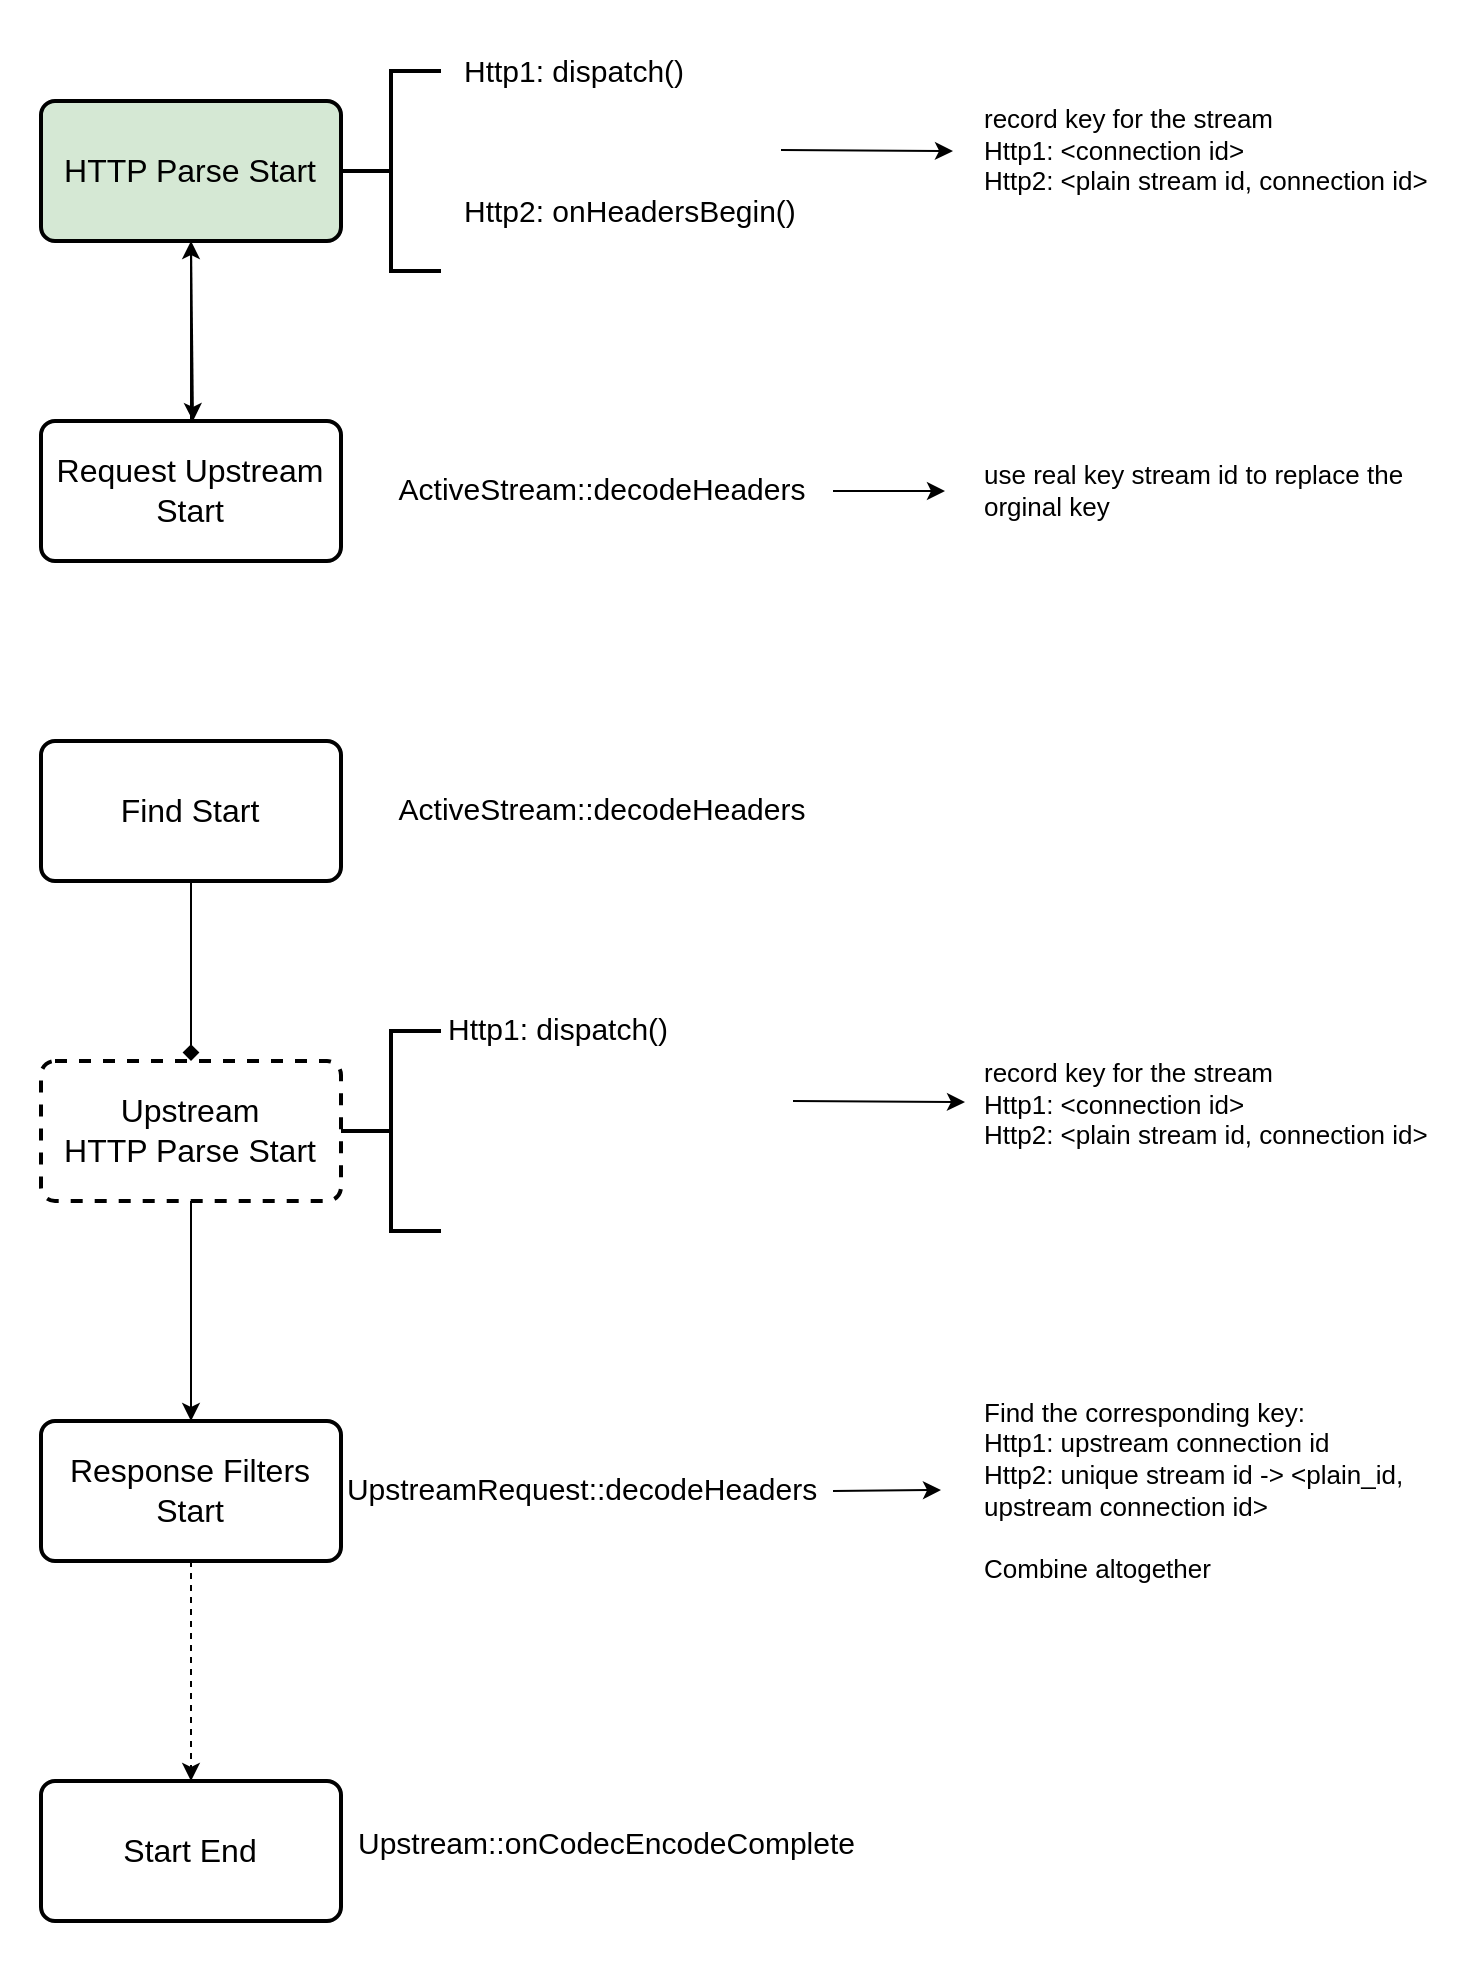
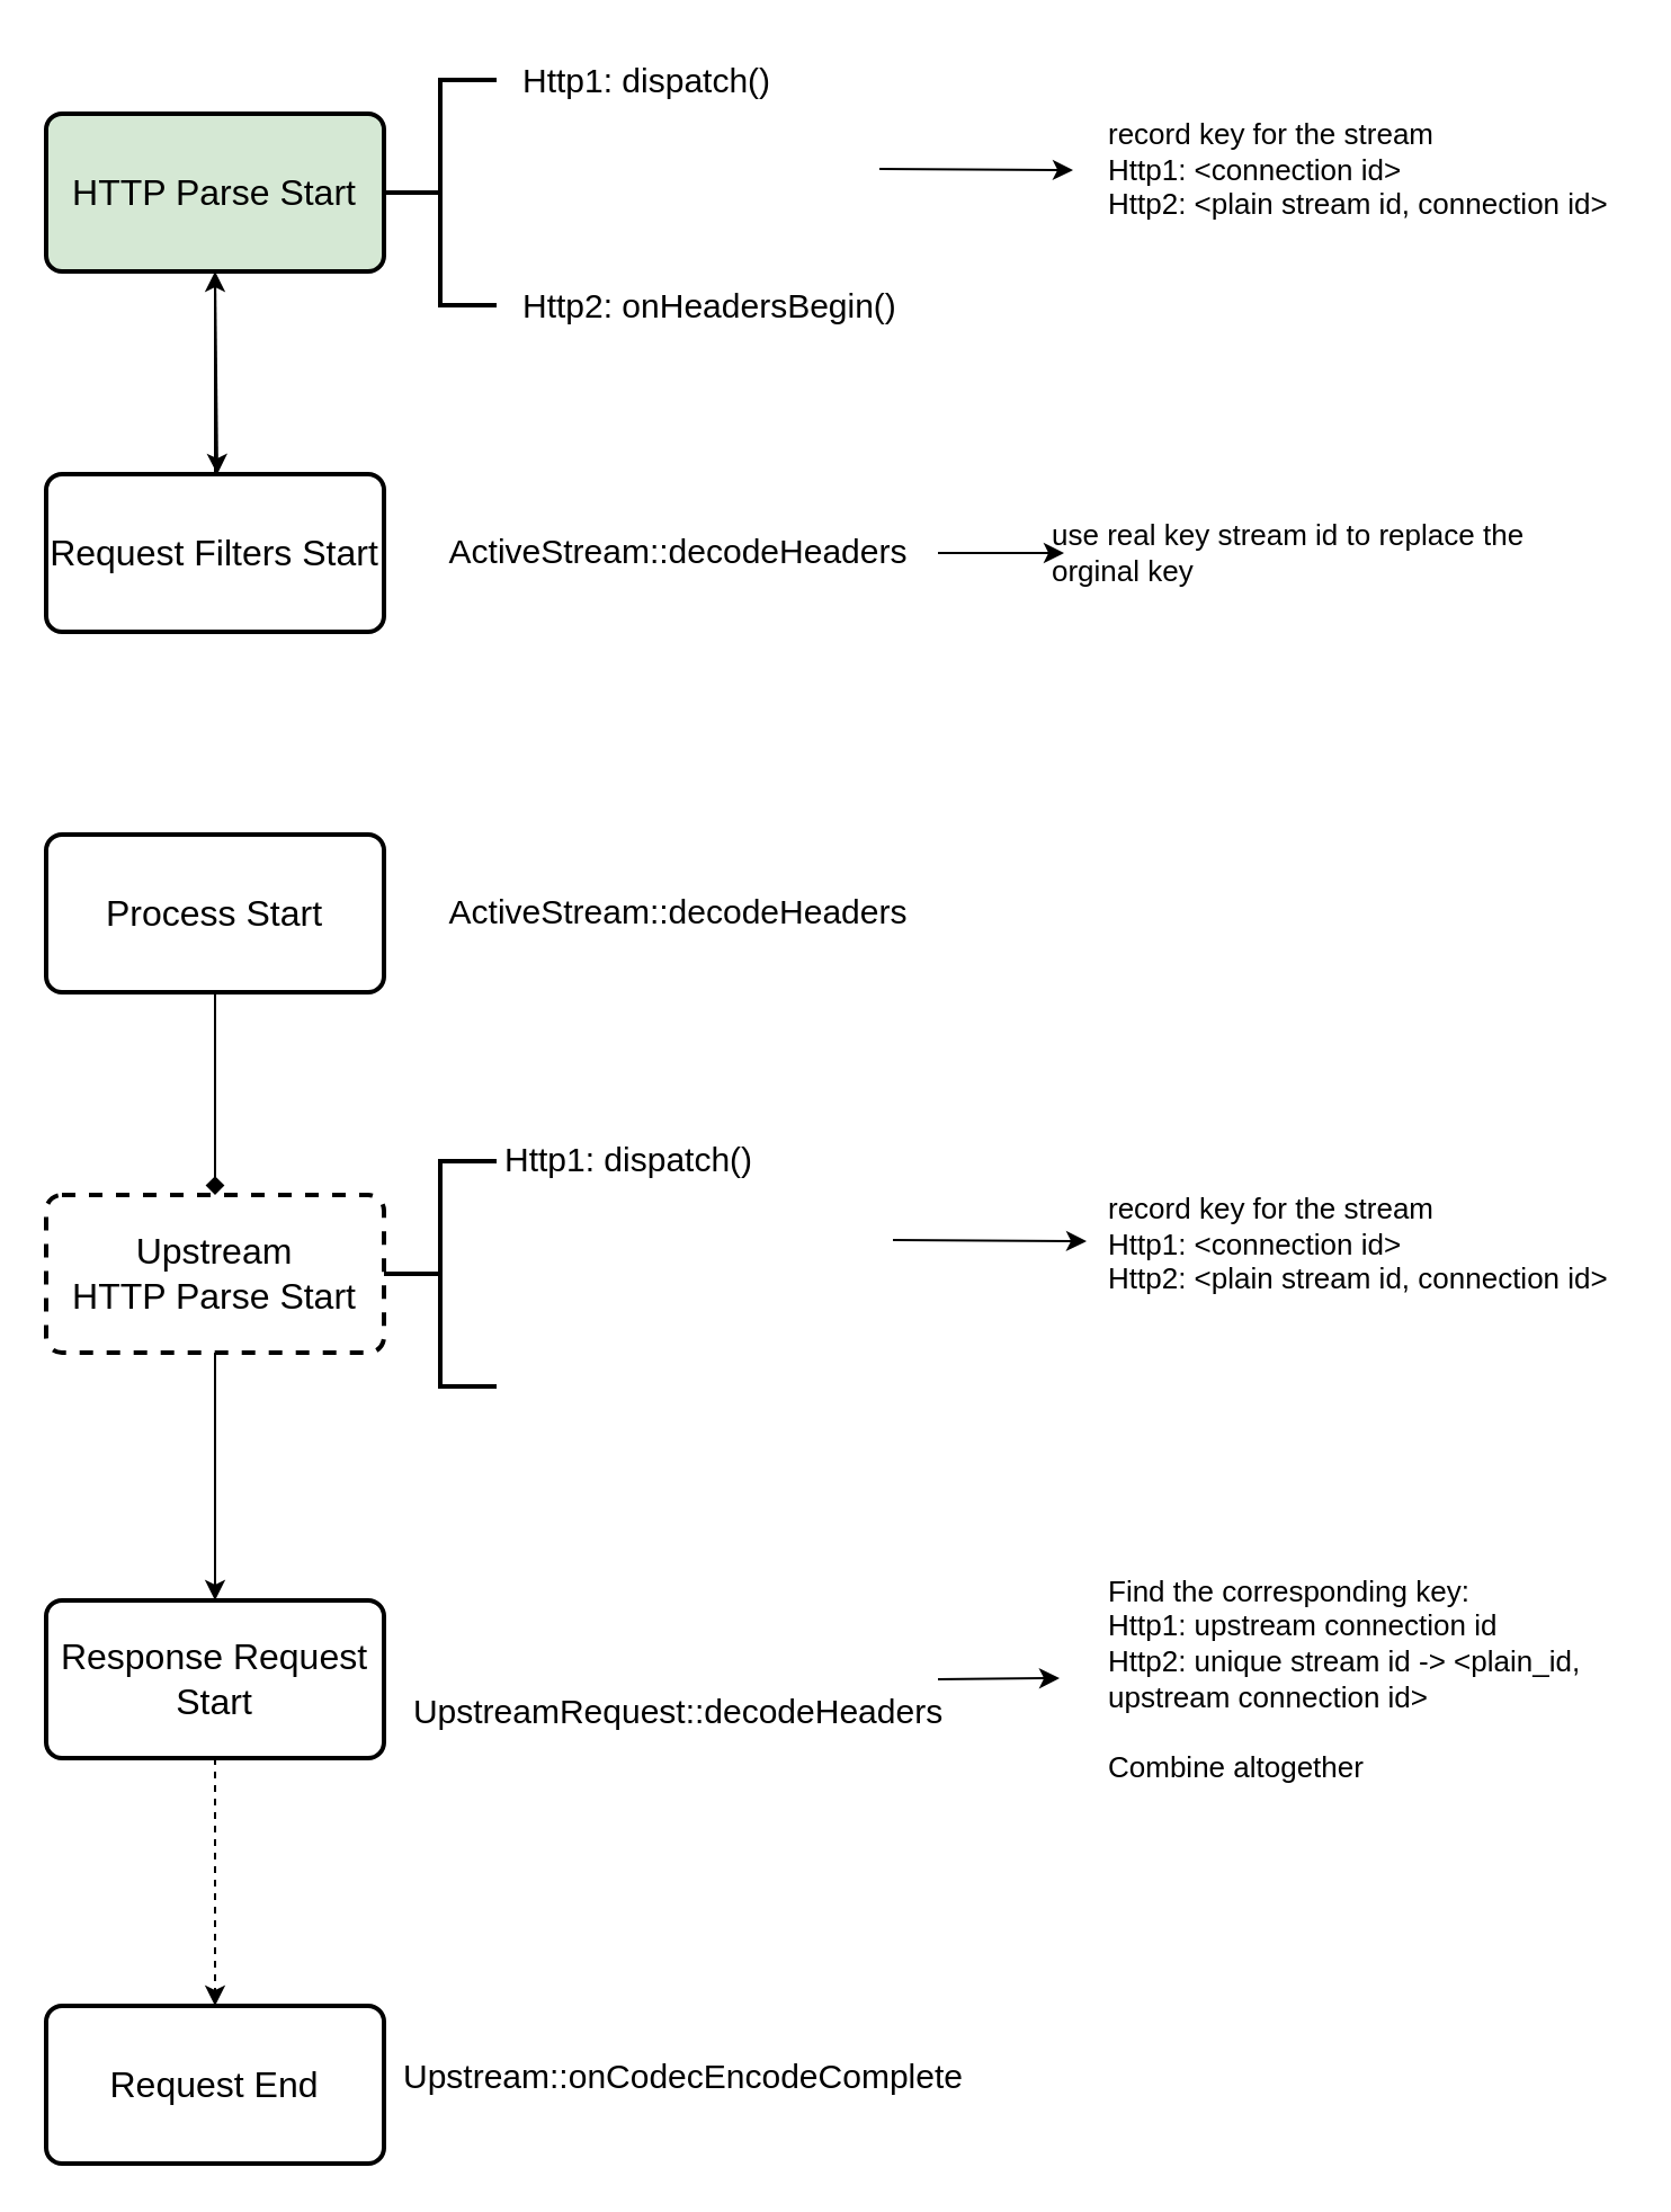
  <mxCell id="0" />
  <mxCell id="1" parent="0" />
  <mxCell id="2" value="&lt;font style=&quot;font-size: 16px;&quot;&gt;HTTP Parse Start&lt;/font&gt;" style="rounded=1;whiteSpace=wrap;html=1;absoluteArcSize=1;arcSize=14;strokeWidth=2;fillColor=#d5e8d4;" vertex="1" parent="1"><mxGeometry x="20" y="50" width="150" height="70" as="geometry" /></mxCell>
  <mxCell id="3" value="" style="strokeWidth=2;html=1;shape=mxgraph.flowchart.annotation_2;align=left;labelPosition=right;pointerEvents=1;" vertex="1" parent="1"><mxGeometry x="170" y="35" width="50" height="100" as="geometry" /></mxCell>
  <mxCell id="4" value="&lt;font style=&quot;font-size: 15px;&quot;&gt;Http1: dispatch()&lt;/font&gt;" style="text;html=1;strokeColor=none;fillColor=none;align=left;verticalAlign=middle;whiteSpace=wrap;rounded=0;" vertex="1" parent="1"><mxGeometry x="230" y="20" width="230" height="30" as="geometry" /></mxCell>
- <mxCell id="5" value="&lt;font style=&quot;font-size: 15px;&quot;&gt;Http2: onHeadersBegin()&lt;/font&gt;" style="text;html=1;strokeColor=none;fillColor=none;align=left;verticalAlign=middle;whiteSpace=wrap;rounded=0;" vertex="1" parent="1"><mxGeometry x="230" y="90" width="230" height="30" as="geometry" /></mxCell>
+ <mxCell id="5" value="&lt;font style=&quot;font-size: 15px;&quot;&gt;Http2: onHeadersBegin()&lt;/font&gt;" style="text;html=1;strokeColor=none;fillColor=none;align=left;verticalAlign=middle;whiteSpace=wrap;rounded=0;" vertex="1" parent="1"><mxGeometry x="230" y="120" width="230" height="30" as="geometry" /></mxCell>
  <mxCell id="6" value="" style="endArrow=classic;html=1;rounded=0;" edge="1" parent="1"><mxGeometry width="50" height="50" relative="1" as="geometry"><mxPoint x="390" y="74.5" as="sourcePoint" /><mxPoint x="476" y="75" as="targetPoint" /></mxGeometry></mxCell>
  <mxCell id="7" value="&lt;font style=&quot;font-size: 13px;&quot;&gt;record key for the stream&lt;br&gt;Http1: &amp;lt;connection id&amp;gt;&lt;br&gt;Http2: &amp;lt;plain stream id, connection id&amp;gt;&lt;/font&gt;" style="text;html=1;strokeColor=none;fillColor=none;align=left;verticalAlign=middle;whiteSpace=wrap;rounded=0;" vertex="1" parent="1"><mxGeometry x="490" y="60" width="230" height="30" as="geometry" /></mxCell>
  <mxCell id="8" value="" style="endArrow=classic;html=1;rounded=0;exitX=0.5;exitY=1;exitDx=0;exitDy=0;" edge="1" parent="1" source="2"><mxGeometry width="50" height="50" relative="1" as="geometry"><mxPoint x="296" y="310" as="sourcePoint" /><mxPoint x="96" y="210" as="targetPoint" /></mxGeometry></mxCell>
  <mxCell id="9" value="" style="edgeStyle=orthogonalEdgeStyle;rounded=0;orthogonalLoop=1;jettySize=auto;html=1;" edge="1" parent="1" source="10" target="2"><mxGeometry relative="1" as="geometry" /></mxCell>
- <mxCell id="10" value="&lt;font style=&quot;font-size: 16px;&quot;&gt;Request Upstream Start&lt;/font&gt;" style="rounded=1;whiteSpace=wrap;html=1;absoluteArcSize=1;arcSize=14;strokeWidth=2;" vertex="1" parent="1"><mxGeometry x="20" y="210" width="150" height="70" as="geometry" /></mxCell>
- <mxCell id="11" value="&lt;font style=&quot;font-size: 13px;&quot;&gt;use real key stream id to replace the orginal key&lt;/font&gt;" style="text;html=1;strokeColor=none;fillColor=none;align=left;verticalAlign=middle;whiteSpace=wrap;rounded=0;" vertex="1" parent="1"><mxGeometry x="490" y="230" width="216" height="30" as="geometry" /></mxCell>
+ <mxCell id="10" value="&lt;font style=&quot;font-size: 16px;&quot;&gt;Request Filters Start&lt;/font&gt;" style="rounded=1;whiteSpace=wrap;html=1;absoluteArcSize=1;arcSize=14;strokeWidth=2;" vertex="1" parent="1"><mxGeometry x="20" y="210" width="150" height="70" as="geometry" /></mxCell>
+ <mxCell id="11" value="&lt;font style=&quot;font-size: 13px;&quot;&gt;use real key stream id to replace the orginal key&lt;/font&gt;" style="text;html=1;strokeColor=none;fillColor=none;align=left;verticalAlign=middle;whiteSpace=wrap;rounded=0;" vertex="1" parent="1"><mxGeometry x="465" y="230" width="216" height="30" as="geometry" /></mxCell>
  <mxCell id="12" value="" style="endArrow=classic;html=1;rounded=0;" edge="1" parent="1"><mxGeometry width="50" height="50" relative="1" as="geometry"><mxPoint x="416" y="245" as="sourcePoint" /><mxPoint x="472" y="245" as="targetPoint" /></mxGeometry></mxCell>
  <mxCell id="13" value="&lt;div style=&quot;background-color: rgb(255, 255, 255); line-height: 19px;&quot;&gt;&lt;font style=&quot;font-size: 15px;&quot;&gt;ActiveStream::decodeHeaders&lt;/font&gt;&lt;/div&gt;" style="text;html=1;strokeColor=none;fillColor=none;align=center;verticalAlign=middle;whiteSpace=wrap;rounded=0;" vertex="1" parent="1"><mxGeometry x="206" y="230" width="190" height="30" as="geometry" /></mxCell>
  <mxCell id="14" value="" style="edgeStyle=orthogonalEdgeStyle;rounded=0;orthogonalLoop=1;jettySize=auto;html=1;endArrow=diamond;" edge="1" parent="1" source="15" target="18"><mxGeometry relative="1" as="geometry" /></mxCell>
- <mxCell id="15" value="&lt;font style=&quot;font-size: 16px;&quot;&gt;Find Start&lt;/font&gt;" style="rounded=1;whiteSpace=wrap;html=1;absoluteArcSize=1;arcSize=14;strokeWidth=2;" vertex="1" parent="1"><mxGeometry x="20" y="370" width="150" height="70" as="geometry" /></mxCell>
+ <mxCell id="15" value="&lt;font style=&quot;font-size: 16px;&quot;&gt;Process Start&lt;/font&gt;" style="rounded=1;whiteSpace=wrap;html=1;absoluteArcSize=1;arcSize=14;strokeWidth=2;" vertex="1" parent="1"><mxGeometry x="20" y="370" width="150" height="70" as="geometry" /></mxCell>
  <mxCell id="16" value="&lt;div style=&quot;background-color: rgb(255, 255, 255); line-height: 19px;&quot;&gt;&lt;font style=&quot;font-size: 15px;&quot;&gt;ActiveStream::decodeHeaders&lt;/font&gt;&lt;/div&gt;" style="text;html=1;strokeColor=none;fillColor=none;align=center;verticalAlign=middle;whiteSpace=wrap;rounded=0;" vertex="1" parent="1"><mxGeometry x="206" y="390" width="190" height="30" as="geometry" /></mxCell>
  <mxCell id="17" value="" style="edgeStyle=orthogonalEdgeStyle;rounded=0;orthogonalLoop=1;jettySize=auto;html=1;" edge="1" parent="1" source="18" target="24"><mxGeometry relative="1" as="geometry" /></mxCell>
  <mxCell id="18" value="&lt;font style=&quot;font-size: 16px;&quot;&gt;Upstream&lt;br&gt;HTTP Parse Start&lt;br&gt;&lt;/font&gt;" style="rounded=1;whiteSpace=wrap;html=1;absoluteArcSize=1;arcSize=14;strokeWidth=2;dashed=1;" vertex="1" parent="1"><mxGeometry x="20" y="530" width="150" height="70" as="geometry" /></mxCell>
  <mxCell id="19" value="" style="strokeWidth=2;html=1;shape=mxgraph.flowchart.annotation_2;align=left;labelPosition=right;pointerEvents=1;" vertex="1" parent="1"><mxGeometry x="170" y="515" width="50" height="100" as="geometry" /></mxCell>
  <mxCell id="20" value="&lt;font style=&quot;font-size: 15px;&quot;&gt;Http1: dispatch()&lt;/font&gt;" style="text;html=1;strokeColor=none;fillColor=none;align=left;verticalAlign=middle;whiteSpace=wrap;rounded=0;" vertex="1" parent="1"><mxGeometry x="222" y="499" width="230" height="30" as="geometry" /></mxCell>
  <mxCell id="21" value="" style="endArrow=classic;html=1;rounded=0;" edge="1" parent="1"><mxGeometry width="50" height="50" relative="1" as="geometry"><mxPoint x="396" y="550" as="sourcePoint" /><mxPoint x="482" y="550.5" as="targetPoint" /></mxGeometry></mxCell>
  <mxCell id="22" value="&lt;font style=&quot;font-size: 13px;&quot;&gt;record key for the stream&lt;br&gt;Http1: &amp;lt;connection id&amp;gt;&lt;br&gt;Http2: &amp;lt;plain stream id, connection id&amp;gt;&lt;/font&gt;" style="text;html=1;strokeColor=none;fillColor=none;align=left;verticalAlign=middle;whiteSpace=wrap;rounded=0;" vertex="1" parent="1"><mxGeometry x="490" y="537" width="230" height="30" as="geometry" /></mxCell>
  <mxCell id="23" value="" style="edgeStyle=orthogonalEdgeStyle;rounded=0;orthogonalLoop=1;jettySize=auto;html=1;dashed=1;" edge="1" parent="1" source="24" target="28"><mxGeometry relative="1" as="geometry" /></mxCell>
- <mxCell id="24" value="&lt;font style=&quot;font-size: 16px;&quot;&gt;Response Filters Start&lt;br&gt;&lt;/font&gt;" style="rounded=1;whiteSpace=wrap;html=1;absoluteArcSize=1;arcSize=14;strokeWidth=2;" vertex="1" parent="1"><mxGeometry x="20" y="710" width="150" height="70" as="geometry" /></mxCell>
- <mxCell id="25" value="&lt;div style=&quot;background-color: rgb(255, 255, 255); line-height: 19px;&quot;&gt;&lt;div style=&quot;line-height: 19px;&quot;&gt;&lt;font style=&quot;font-size: 15px;&quot;&gt;UpstreamRequest::decodeHeaders&lt;/font&gt;&lt;/div&gt;&lt;/div&gt;" style="text;html=1;strokeColor=none;fillColor=none;align=center;verticalAlign=middle;whiteSpace=wrap;rounded=0;" vertex="1" parent="1"><mxGeometry x="196" y="730" width="190" height="30" as="geometry" /></mxCell>
+ <mxCell id="24" value="&lt;font style=&quot;font-size: 16px;&quot;&gt;Response Request Start&lt;br&gt;&lt;/font&gt;" style="rounded=1;whiteSpace=wrap;html=1;absoluteArcSize=1;arcSize=14;strokeWidth=2;" vertex="1" parent="1"><mxGeometry x="20" y="710" width="150" height="70" as="geometry" /></mxCell>
+ <mxCell id="25" value="&lt;div style=&quot;background-color: rgb(255, 255, 255); line-height: 19px;&quot;&gt;&lt;div style=&quot;line-height: 19px;&quot;&gt;&lt;font style=&quot;font-size: 15px;&quot;&gt;UpstreamRequest::decodeHeaders&lt;/font&gt;&lt;/div&gt;&lt;/div&gt;" style="text;html=1;strokeColor=none;fillColor=none;align=center;verticalAlign=middle;whiteSpace=wrap;rounded=0;" vertex="1" parent="1"><mxGeometry x="206" y="745" width="190" height="30" as="geometry" /></mxCell>
  <mxCell id="26" value="" style="endArrow=classic;html=1;rounded=0;" edge="1" parent="1"><mxGeometry width="50" height="50" relative="1" as="geometry"><mxPoint x="416" y="745" as="sourcePoint" /><mxPoint x="470" y="744.5" as="targetPoint" /></mxGeometry></mxCell>
  <mxCell id="27" value="&lt;span style=&quot;font-size: 13px;&quot;&gt;Find the corresponding key:&lt;br&gt;&lt;/span&gt;&lt;font style=&quot;font-size: 13px;&quot;&gt;Http1: upstream connection id&lt;br&gt;Http2: unique stream id -&amp;gt; &amp;lt;plain_id, upstream connection id&amp;gt;&lt;br&gt;&lt;br&gt;Combine altogether&lt;br&gt;&lt;/font&gt;" style="text;html=1;strokeColor=none;fillColor=none;align=left;verticalAlign=middle;whiteSpace=wrap;rounded=0;" vertex="1" parent="1"><mxGeometry x="490" y="730" width="230" height="30" as="geometry" /></mxCell>
- <mxCell id="28" value="&lt;font style=&quot;font-size: 16px;&quot;&gt;Start End&lt;br&gt;&lt;/font&gt;" style="rounded=1;whiteSpace=wrap;html=1;absoluteArcSize=1;arcSize=14;strokeWidth=2;" vertex="1" parent="1"><mxGeometry x="20" y="890" width="150" height="70" as="geometry" /></mxCell>
+ <mxCell id="28" value="&lt;font style=&quot;font-size: 16px;&quot;&gt;Request End&lt;br&gt;&lt;/font&gt;" style="rounded=1;whiteSpace=wrap;html=1;absoluteArcSize=1;arcSize=14;strokeWidth=2;" vertex="1" parent="1"><mxGeometry x="20" y="890" width="150" height="70" as="geometry" /></mxCell>
  <mxCell id="29" value="&lt;div style=&quot;color: rgb(0, 0, 0); background-color: rgb(255, 255, 255); font-weight: normal; line-height: 19px;&quot;&gt;&lt;div style=&quot;&quot;&gt;&lt;span style=&quot;color: rgb(0, 0, 0);&quot;&gt;&lt;font style=&quot;font-size: 15px;&quot;&gt;Upstream::onCodecEncodeComplete&lt;/font&gt;&lt;/span&gt;&lt;/div&gt;&lt;/div&gt;" style="text;whiteSpace=wrap;html=1;" vertex="1" parent="1"><mxGeometry x="177" y="905" width="279" height="40" as="geometry" /></mxCell>
